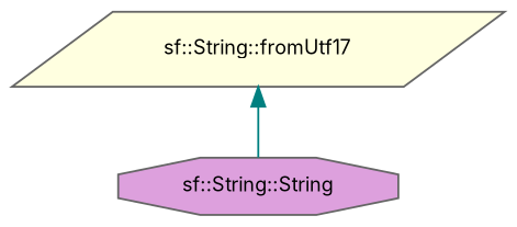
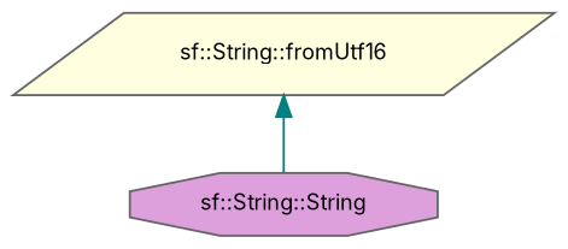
  digraph {
    rankdir=TB
    fontname=Inter
    node [fontname=Inter fontsize=10 style=filled]
-   n1 [color=gray40 fillcolor=lightyellow fontcolor=black height=0.2 label="sf::String::fromUtf17" shape=parallelogram width=0.4]
+   n1 [color=gray40 fillcolor=lightyellow fontcolor=black height=0.2 label="sf::String::fromUtf16" shape=parallelogram width=0.4]
    n2 [color=grey40 fillcolor=plum height=0.2 label="sf::String::String" shape=octagon width=0.4]
    n1 -> n2 [color=teal dir=back fontname=Inter fontsize=10 labelfontname=Helvetica labelfontsize=10 style=solid]
  }
